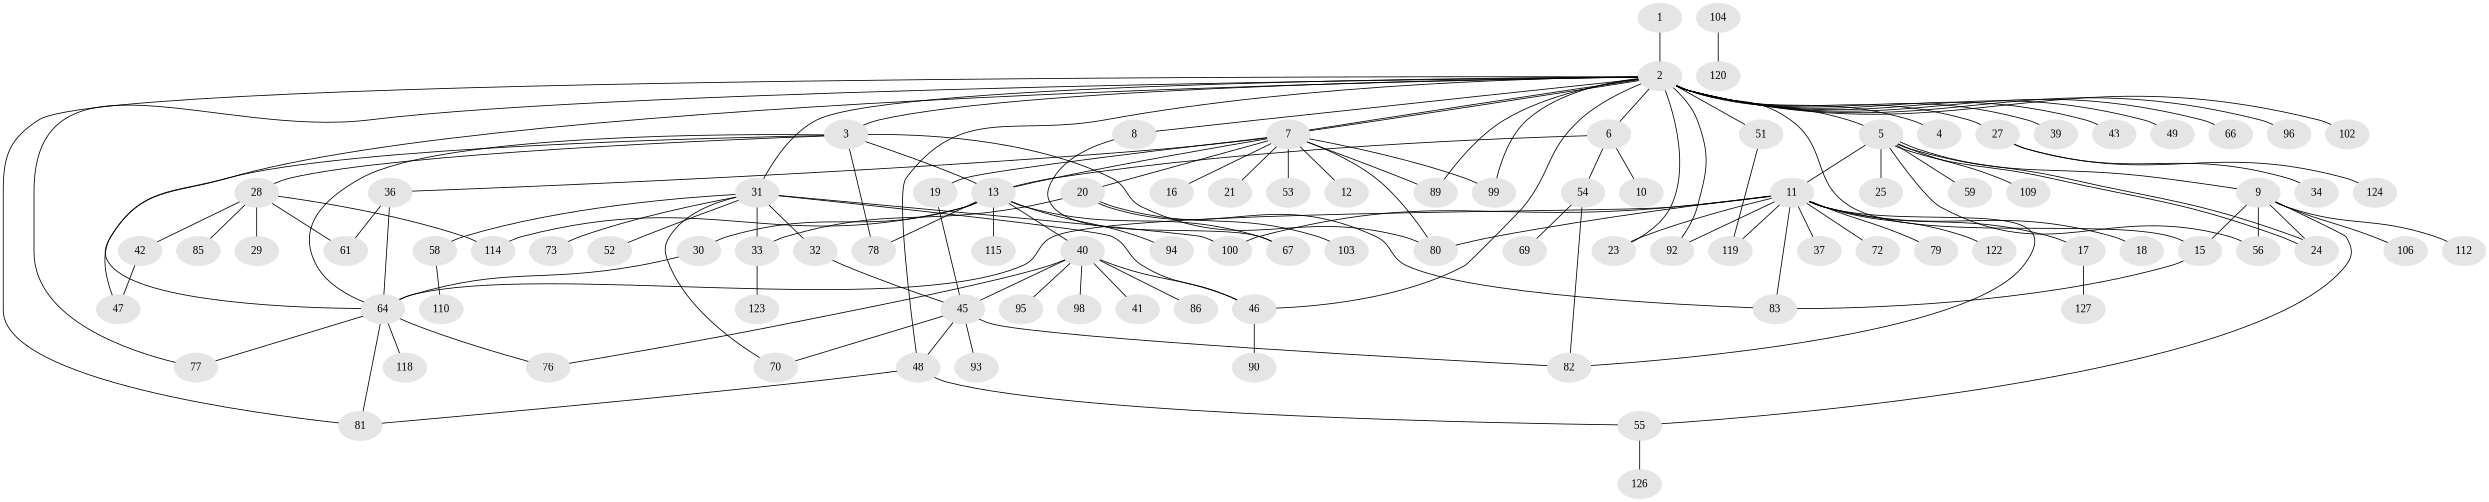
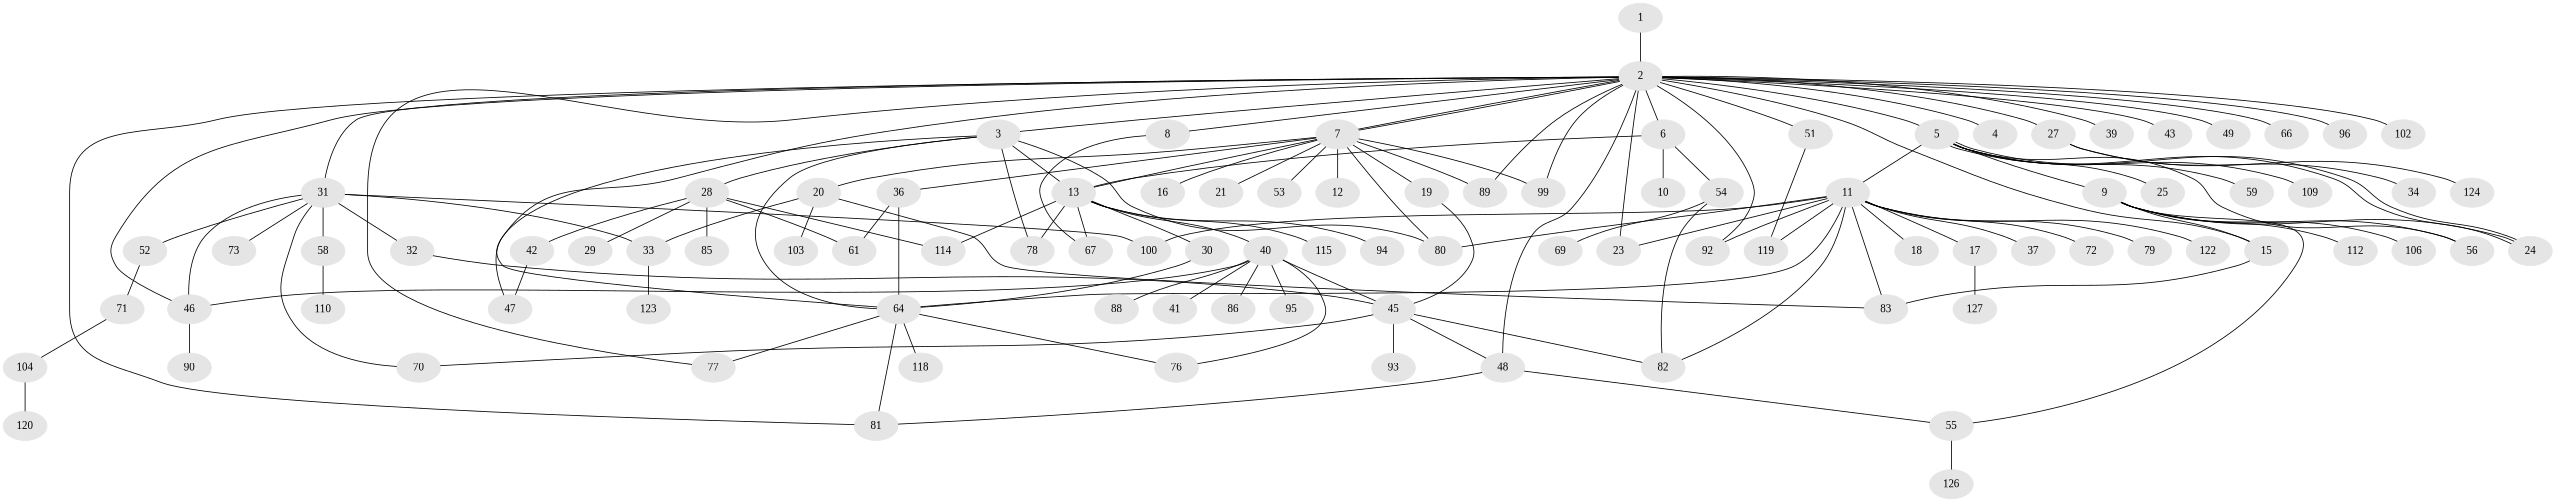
  graph {
    fontname="Liberation Serif"
    node [color=gray90 fontname="Liberation Serif" style=filled]
    edge [fontname="Liberation Serif"]
    2 [super="+125"]
    3 [super="+22"]
    4 [super="+87"]
    5 [super="+108"]
    6
    7 [super="+14"]
    8 [super="+26"]
    15 [super="+107"]
    23
    27 [super="+62"]
    31 [super="+44"]
    39
    43
    46
    48 [super="+116"]
    49
    51
    64 [super="+97"]
    66
    77
    81
    89 [super="+121"]
    92
    96
    99
    102
    1
    13 [super="+57"]
    28 [super="+38"]
    47
    78 [super="+91"]
    80
    9 [super="+68"]
    11 [super="+113"]
    24 [super="+74"]
    25
    56
    59 [super="+60"]
    109 [super="+117"]
    10
    54
    12
    16
    19
    20 [super="+35"]
    21
    36 [super="+105"]
    53
    67
    83
    34
    124
    100 [super="+101"]
    33
    32
    52
    58
    73
    n59 [label=70]
    90
    55
    119
    76 [super="+84"]
    118
    30
    40 [super="+88"]
    94
    114
    115
    29
    42 [super="+50"]
    61 [super="+70"]
    85
    106
    112
    17 [super="+65"]
    18
    37
    72
    79
    82
    122
    69
    45 [super="+63"]
    103
    126
    127
    41
    86
    95
-   98
+   98 [label=88]
    93
    123
+   71 [super="+111"]
    110
    104
    120
    2 -- 3
    2 -- 4
    2 -- 5
    2 -- 6
    2 -- 7
    2 -- 7
    2 -- 8
    2 -- 15
    2 -- 23
    2 -- 27
    2 -- 31
    2 -- 39
    2 -- 43
    2 -- 46
    2 -- 48
    2 -- 49
    2 -- 51
    2 -- 64
    2 -- 66
    2 -- 77
    2 -- 81
    2 -- 89
    2 -- 92
    2 -- 96
    2 -- 99
    2 -- 102
    3 -- 64
    3 -- 13
    3 -- 28
    3 -- 47
    3 -- 78
    3 -- 80
    5 -- 9
    5 -- 11
    5 -- 24
    5 -- 24
    5 -- 25
    5 -- 56
    5 -- 59
    5 -- 109
    6 -- 13
    6 -- 10
    6 -- 54
    7 -- 89
    7 -- 99
    7 -- 13
    7 -- 80
    7 -- 12
    7 -- 16
    7 -- 19
    7 -- 20
    7 -- 21
    7 -- 36
    7 -- 53
    8 -- 67
    15 -- 83
    27 -- 34
    27 -- 124
    31 -- 46
    31 -- 100
    31 -- 33
    31 -- 32
    31 -- 52
    31 -- 58
    31 -- 73
    31 -- n59
    46 -- 90
    48 -- 81
    48 -- 55
    51 -- 119
    64 -- 77
    64 -- 81
    64 -- 76
    64 -- 118
    1 -- 2
    13 -- 78
    13 -- 67
    13 -- 30
    13 -- 40
    13 -- 94
    13 -- 114
    13 -- 115
    28 -- 114
    28 -- 29
    28 -- 42
    28 -- 61
    28 -- 85
    9 -- 15
    9 -- 24
    9 -- 56
    9 -- 55
    9 -- 106
    9 -- 112
    11 -- 23
    11 -- 64
    11 -- 92
    11 -- 80
    11 -- 83
    11 -- 100
    11 -- 119
    11 -- 17
    11 -- 18
    11 -- 37
    11 -- 72
    11 -- 79
    11 -- 82
    11 -- 122
    54 -- 82
    54 -- 69
    19 -- 45
    20 -- 83
    20 -- 33
    20 -- 103
    36 -- 64
    36 -- 61
    33 -- 123
    32 -- 45
+   52 -- 71
    58 -- 110
    55 -- 126
    30 -- 64
    40 -- 46
    40 -- 76
    40 -- 45
    40 -- 41
    40 -- 86
    40 -- 95
    40 -- 98
    42 -- 47
    17 -- 127
    45 -- 48
    45 -- n59
    45 -- 82
    45 -- 93
+   71 -- 104
    104 -- 120
  }
